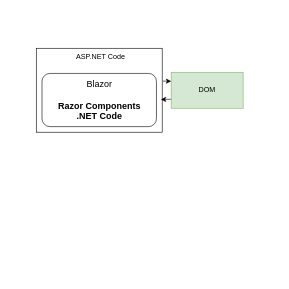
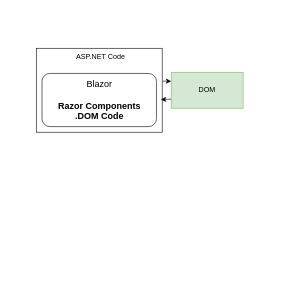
  <mxCell id="0" />
  <mxCell id="1" parent="0" />
  <mxCell id="2" value="" style="shape=image;html=1;verticalAlign=top;verticalLabelPosition=bottom;labelBackgroundColor=#ffffff;imageAspect=0;aspect=fixed;image=https://cdn4.iconfinder.com/data/icons/success-filloutline/64/website-seo_and_web-internet-technology-application-128.png" vertex="1" parent="1"><mxGeometry x="20" y="20" width="440" height="440" as="geometry" /></mxCell>
  <mxCell id="3" value="DOM" style="rounded=0;whiteSpace=wrap;html=1;fillColor=#d5e8d4;strokeColor=#82b366;" vertex="1" parent="1"><mxGeometry x="285" y="120" width="120" height="60" as="geometry" /></mxCell>
  <mxCell id="4" value="" style="group" vertex="1" connectable="0" parent="1"><mxGeometry x="60" y="80" width="210" height="140" as="geometry" /></mxCell>
  <mxCell id="5" value="" style="rounded=0;whiteSpace=wrap;html=1;align=center;" vertex="1" parent="4"><mxGeometry width="210" height="140" as="geometry" /></mxCell>
  <mxCell id="6" value="ASP.NET Code" style="text;html=1;align=center;verticalAlign=middle;resizable=0;points=[];autosize=1;strokeColor=none;fillColor=none;" vertex="1" parent="4"><mxGeometry x="57.273" width="100" height="30" as="geometry" /></mxCell>
- <mxCell id="7" value="&lt;font style=&quot;font-size: 15px;&quot;&gt;Blazor&lt;br&gt;&lt;br&gt;&lt;b&gt;Razor Components&lt;br&gt;.NET Code&lt;/b&gt;&lt;/font&gt;" style="rounded=1;whiteSpace=wrap;html=1;" vertex="1" parent="4"><mxGeometry x="9.545" y="42" width="190.909" height="88.667" as="geometry" /></mxCell>
+ <mxCell id="7" value="&lt;font style=&quot;font-size: 15px;&quot;&gt;Blazor&lt;br&gt;&lt;br&gt;&lt;b&gt;Razor Components&lt;br&gt;.DOM Code&lt;/b&gt;&lt;/font&gt;" style="rounded=1;whiteSpace=wrap;html=1;" vertex="1" parent="4"><mxGeometry x="9.545" y="42" width="190.909" height="88.667" as="geometry" /></mxCell>
  <mxCell id="8" value="" style="endArrow=classic;html=1;rounded=0;entryX=0;entryY=0.25;entryDx=0;entryDy=0;exitX=1.004;exitY=0.391;exitDx=0;exitDy=0;exitPerimeter=0;" edge="1" parent="1" source="5" target="3"><mxGeometry width="50" height="50" relative="1" as="geometry"><mxPoint x="280" y="135" as="sourcePoint" /><mxPoint x="340" y="60" as="targetPoint" /></mxGeometry></mxCell>
  <mxCell id="9" value="" style="endArrow=classic;html=1;rounded=0;entryX=0.99;entryY=0.611;entryDx=0;entryDy=0;exitX=0;exitY=0.75;exitDx=0;exitDy=0;entryPerimeter=0;" edge="1" parent="1" source="3" target="5"><mxGeometry width="50" height="50" relative="1" as="geometry"><mxPoint x="290" y="128" as="sourcePoint" /><mxPoint x="310" y="160" as="targetPoint" /></mxGeometry></mxCell>
